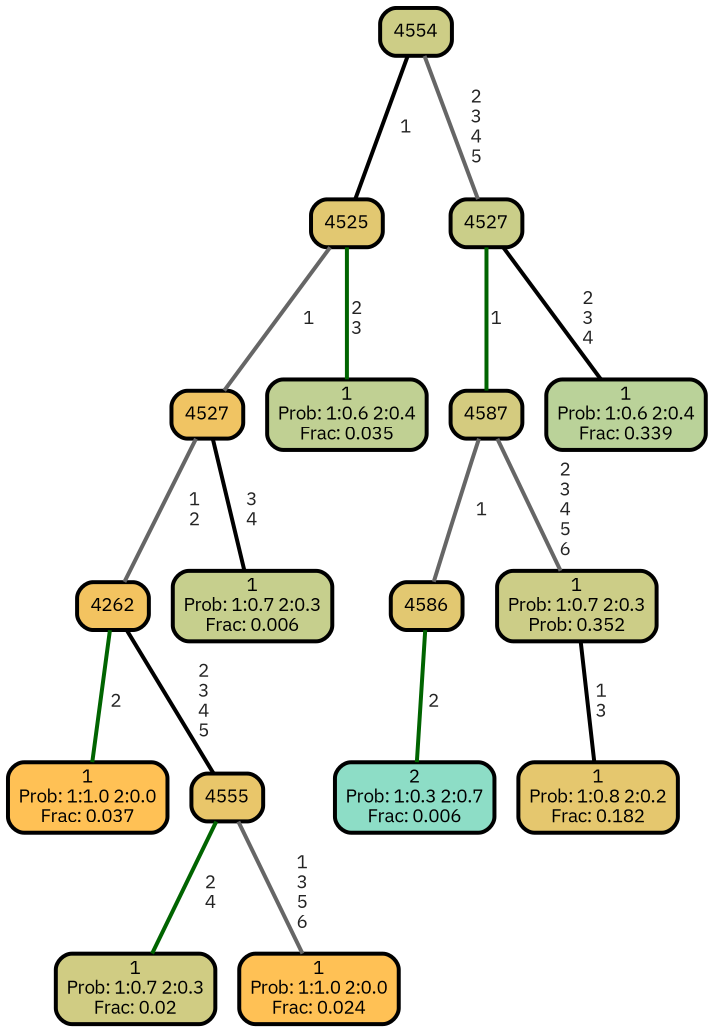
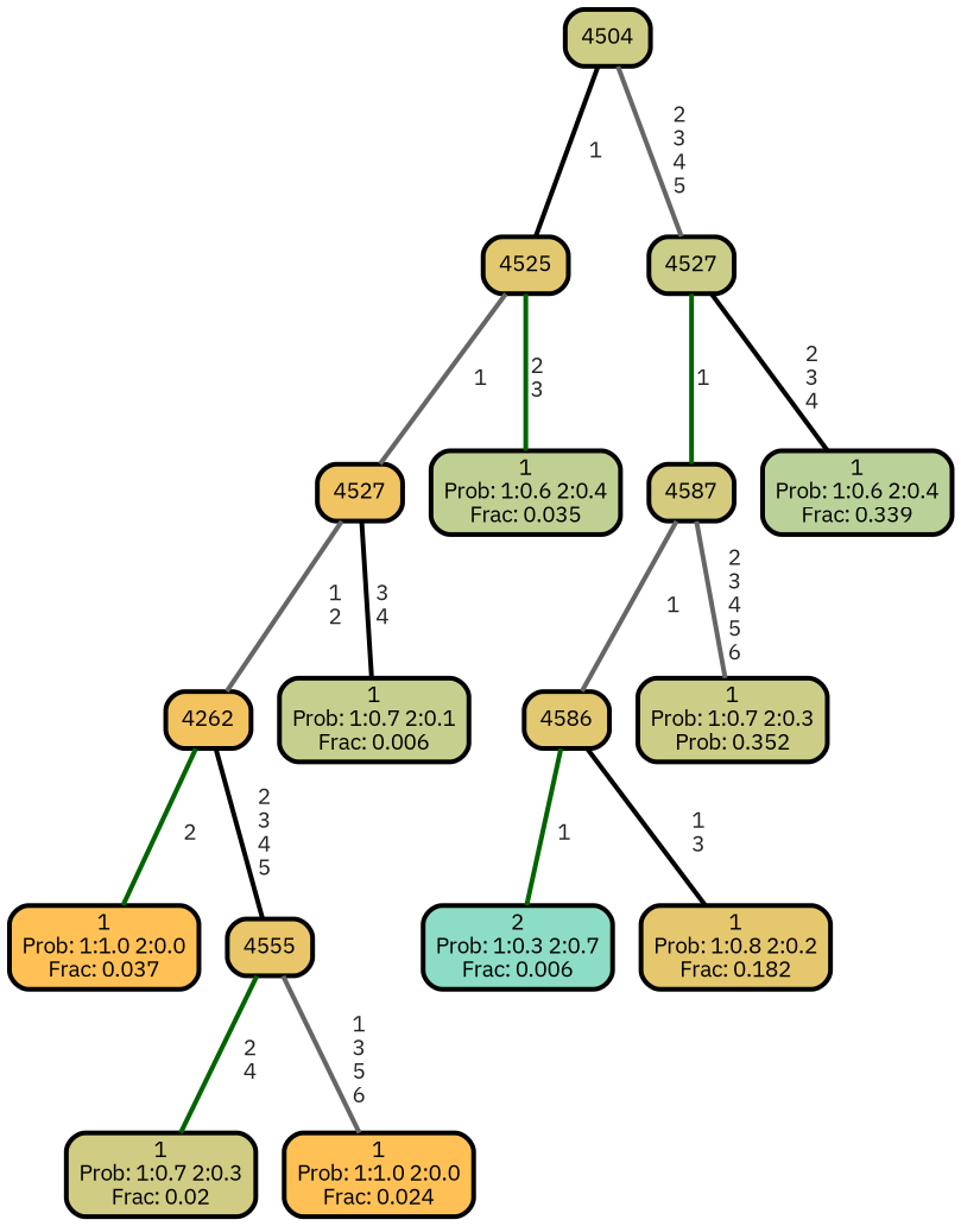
  graph {
    fontname="IBM Plex Sans"
    ranksep="0 equally"
    splines=straight
    node [color=black fillcolor="#ffc155" fontcolor=black fontname="IBM Plex Sans" penwidth=3 shape=box style="filled, rounded"]
    edge [color=gray40 fontcolor=grey14 fontname="IBM Plex Sans" fontweight=bold penwidth=3 style=bold]
    n1 [label="1\nProb: 1:1.0 2:0.0\nFrac: 0.037"]
    n2 [fillcolor="#f3c360" label=4262]
    n3 [fillcolor="#e9c66a" label=4555]
    n4 [fillcolor="#d0cc83" label="1\nProb: 1:0.7 2:0.3\nFrac: 0.02"]
    n5 [label="1\nProb: 1:1.0 2:0.0\nFrac: 0.024"]
    n6 [fillcolor="#f0c463" label=4527]
-   n7 [fillcolor="#c6cf8d" label="1\nProb: 1:0.7 2:0.3\nFrac: 0.006"]
+   n7 [fillcolor="#c6cf8d" label="1\nProb: 1:0.7 2:0.1\nFrac: 0.006"]
    n8 [fillcolor="#e2c871" label=4525]
    n9 [fillcolor="#c0d093" label="1\nProb: 1:0.6 2:0.4\nFrac: 0.035"]
-   n10 [fillcolor="#cdcd86" label=4554]
+   n10 [fillcolor="#cdcd86" label=4504]
    n11 [fillcolor="#cace89" label=4527]
    n12 [fillcolor="#d4cb7f" label=4587]
    n13 [fillcolor="#bad299" label="1\nProb: 1:0.6 2:0.4\nFrac: 0.339"]
    n14 [fillcolor="#8dddc6" label="2\nProb: 1:0.3 2:0.7\nFrac: 0.006"]
    n15 [fillcolor="#e2c871" label=4586]
    n16 [fillcolor="#e5c76e" label="1\nProb: 1:0.8 2:0.2\nFrac: 0.182"]
    n17 [fillcolor="#cccd87" label="1\nProb: 1:0.7 2:0.3\nProb: 0.352"]
    subgraph sub_1 {
      rank=same
    }
    n2 -- n1 [color=darkgreen label=" 2" style=solid]
    n2 -- n3 [color=black label=" 2\n 3\n 4\n 5"]
    n3 -- n4 [color=darkgreen label=" 2\n 4"]
    n3 -- n5 [label=" 1\n 3\n 5\n 6"]
    n6 -- n2 [label=" 1\n 2" style=solid]
    n6 -- n7 [color=black label=" 3\n 4"]
    n8 -- n6 [label=" 1"]
    n8 -- n9 [color=darkgreen label=" 2\n 3"]
    n10 -- n8 [color=black label=" 1" style=solid]
    n10 -- n11 [label=" 2\n 3\n 4\n 5"]
    n11 -- n12 [color=darkgreen label=" 1"]
    n11 -- n13 [color=black label=" 2\n 3\n 4"]
    n12 -- n15 [label=" 1"]
    n12 -- n17 [label=" 2\n 3\n 4\n 5\n 6" style=solid]
-   n15 -- n14 [color=darkgreen label=" 2" style=solid]
-   n17 -- n16 [color=black label=" 1\n 3"]
+   n15 -- n14 [color=darkgreen label=" 1" style=solid]
+   n15 -- n16 [color=black label=" 1\n 3"]
  }
